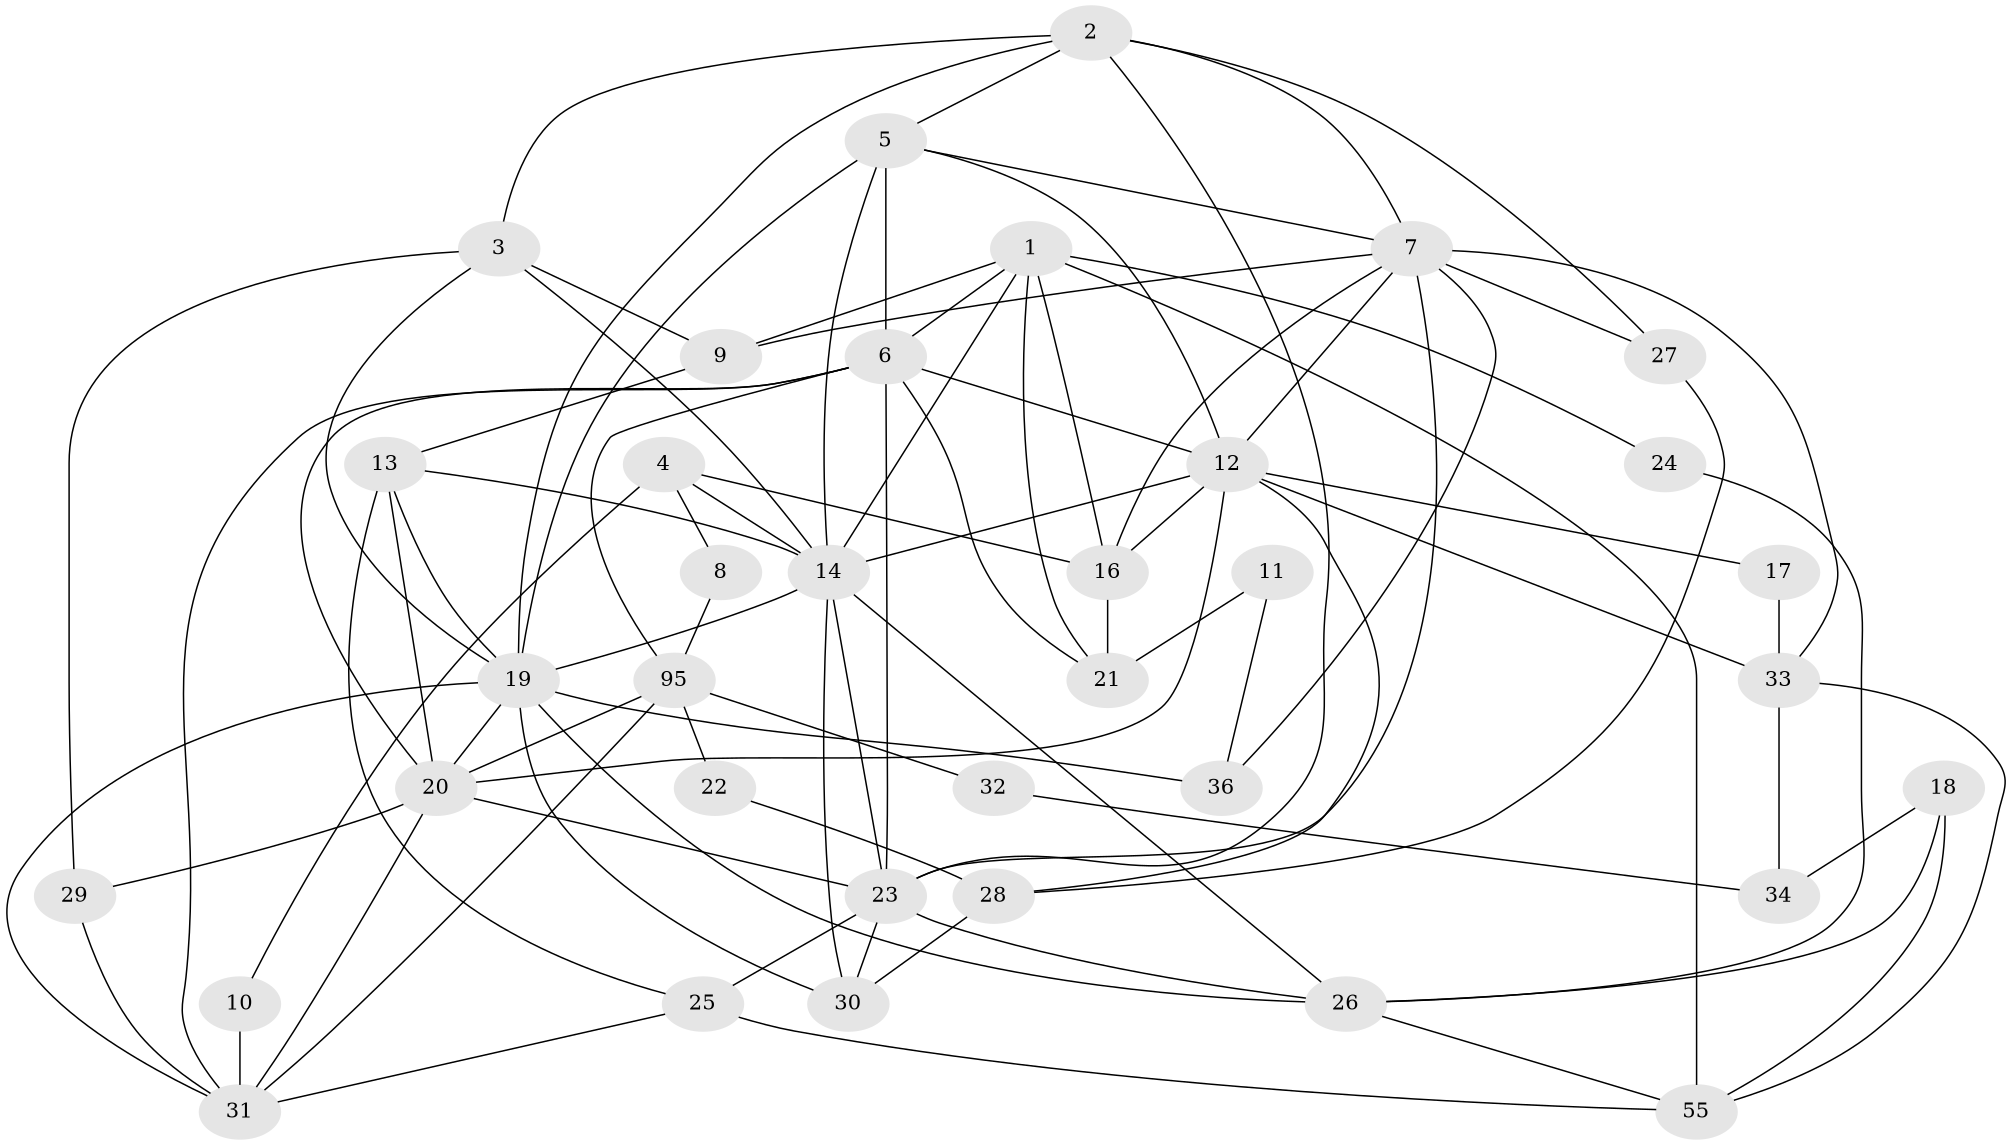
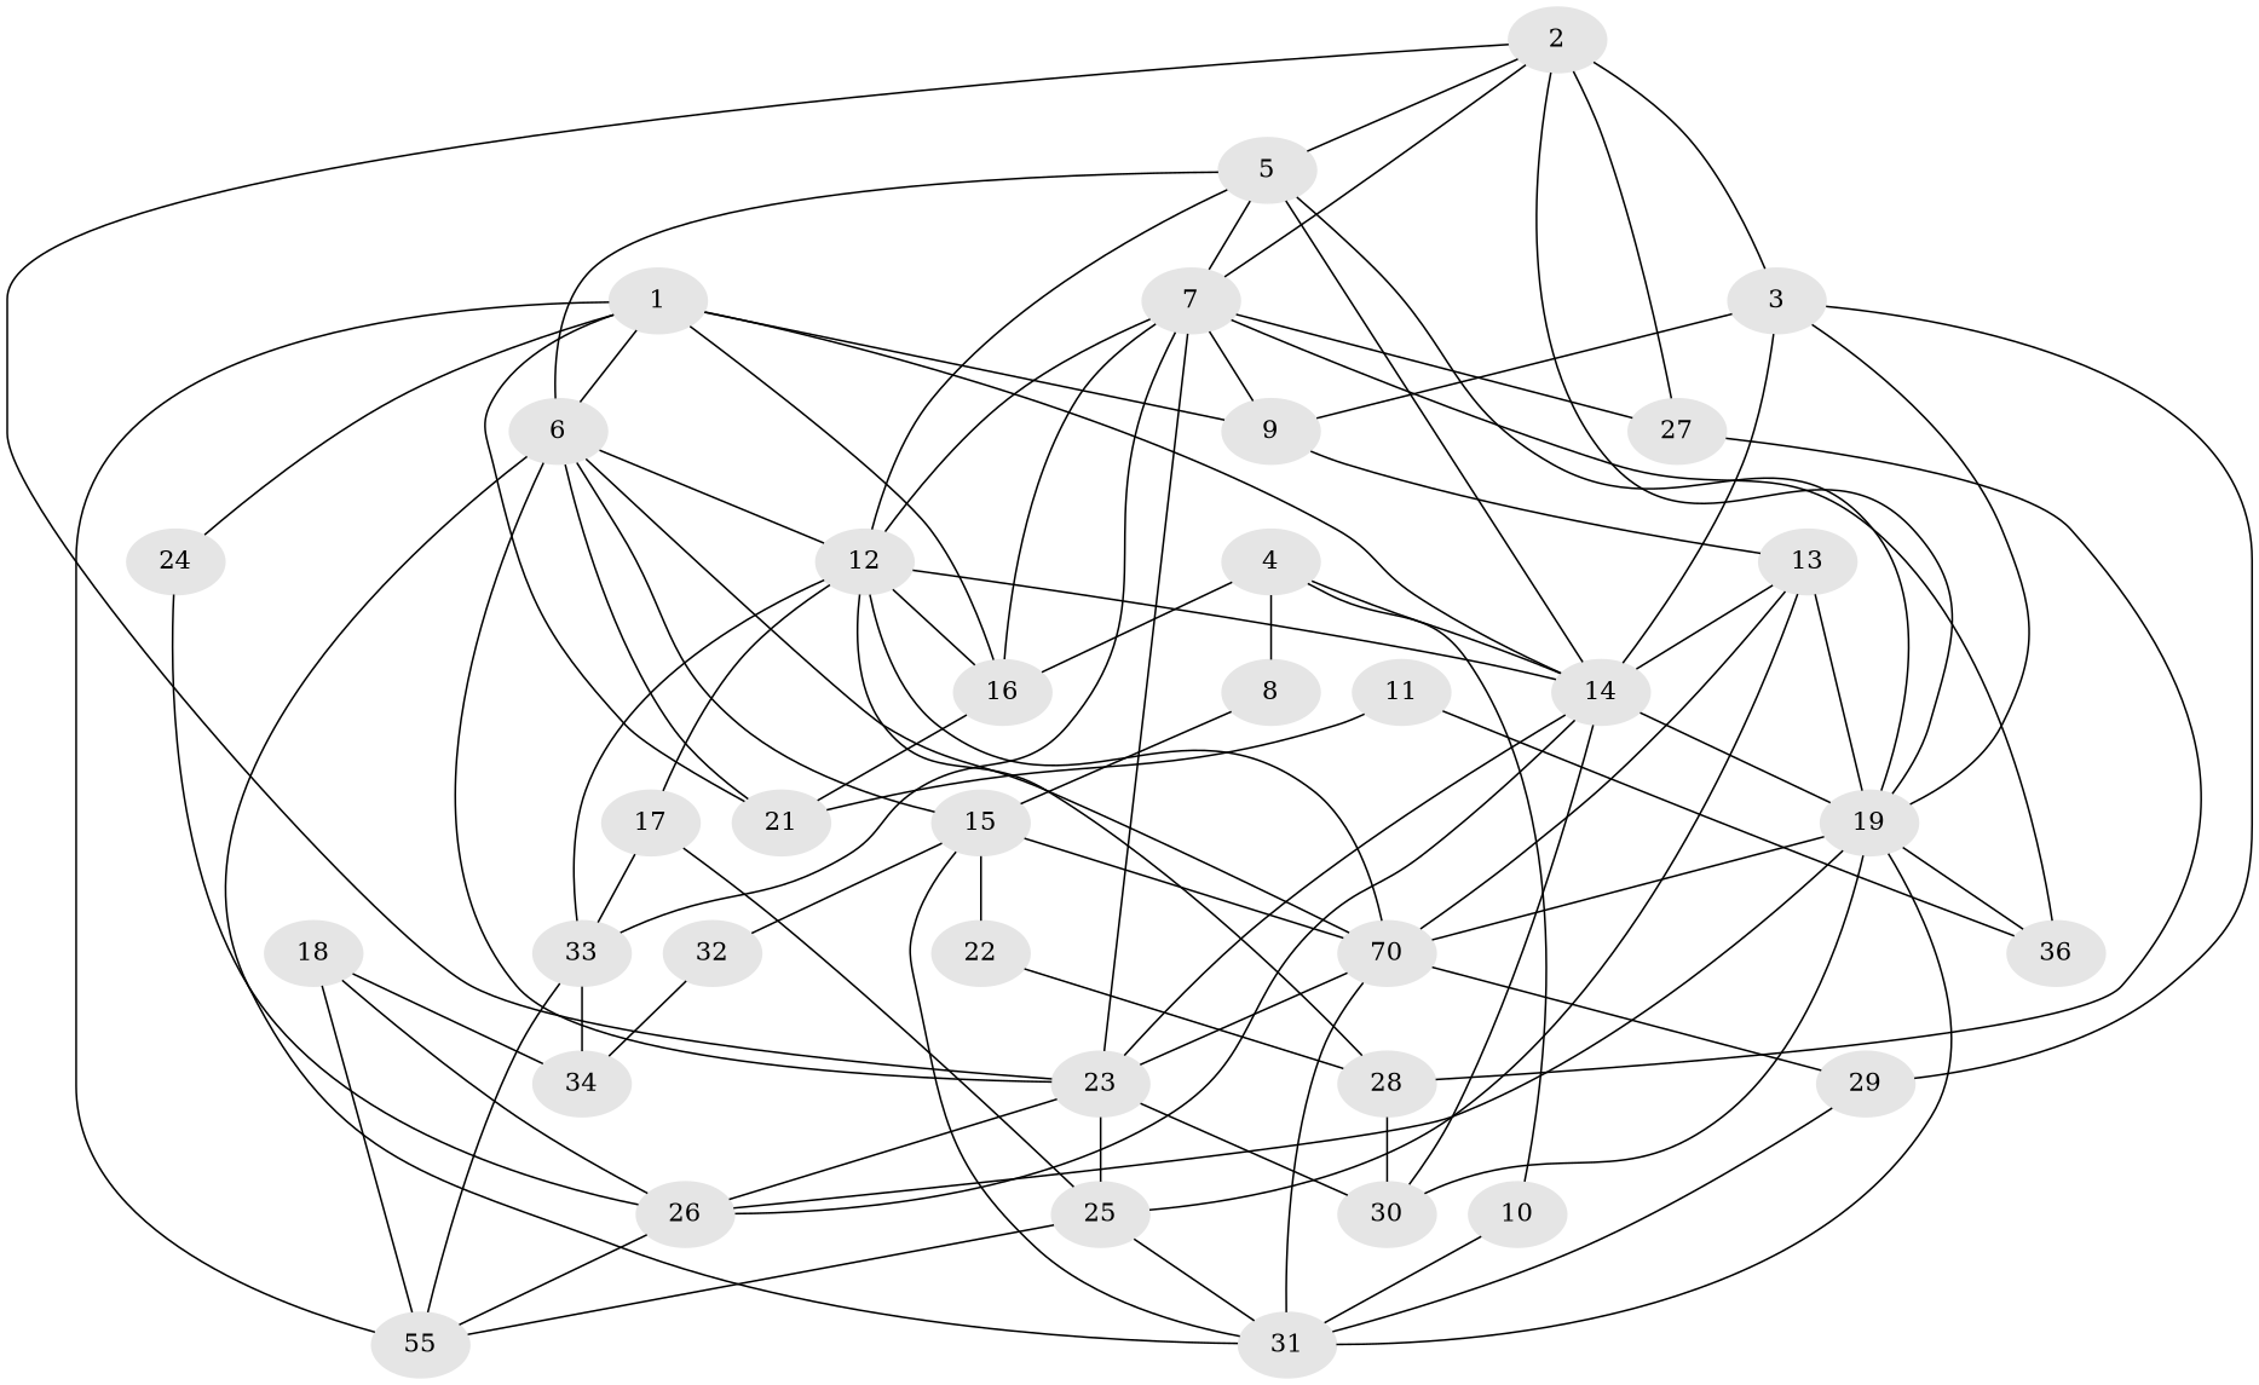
  graph {
    node [color=gray90 style=filled]
    edge [weight=1.0]
    1
    6
    9
    14
    16
    21
    24
    n8 [label=55]
    23
    12
-   15 [label=95]
-   20
+   15
+   20 [label=70]
    31
    13
    19
    26
    30
    2
    3
    5
    7
    27
    29
    33
    36
    25
    28
    4
    8
    10
    17
    22
    32
    34
    11
    18
    1 -- 6
    1 -- 9
    1 -- 14
    1 -- 16
    1 -- 21
    1 -- 24
    1 -- n8
    6 -- 21
    6 -- 23
    6 -- 12
    6 -- 15
    6 -- 20
    6 -- 31
    9 -- 13 [weight=2.0]
    14 -- 23 [weight=2.0]
    14 -- 19
    14 -- 26
    14 -- 30
    16 -- 21
    24 -- 26
    23 -- 26
    23 -- 30
    23 -- 25
    12 -- 14 [weight=2.0]
    12 -- 16
    12 -- 20
    12 -- 33
    12 -- 28
    12 -- 17
    15 -- 20
    15 -- 31
    15 -- 22
    15 -- 32
    20 -- 23
    20 -- 31
    20 -- 29
    13 -- 14 [weight=2.0]
    13 -- 20
    13 -- 19 [weight=2.0]
    13 -- 25
    19 -- 20
    19 -- 31
    19 -- 26
    19 -- 30
    19 -- 36
    26 -- n8
    2 -- 23
    2 -- 19
    2 -- 3
    2 -- 5
    2 -- 7
    2 -- 27
    3 -- 9 [weight=3.0]
    3 -- 14 [weight=3.0]
    3 -- 19
    3 -- 29
    5 -- 6 [weight=2.0]
    5 -- 14 [weight=2.0]
    5 -- 12
    5 -- 19
    5 -- 7
    7 -- 9
    7 -- 16
    7 -- 23
    7 -- 12 [weight=2.0]
    7 -- 27
    7 -- 33
    7 -- 36
    27 -- 28
    29 -- 31
    33 -- n8
    33 -- 34
    25 -- n8
    25 -- 31
    28 -- 30
    4 -- 14
    4 -- 16
    4 -- 8
    4 -- 10
    8 -- 15
    10 -- 31
    17 -- 33
+   17 -- 25
    22 -- 28
    32 -- 34
    11 -- 21
    11 -- 36
    18 -- n8
    18 -- 26
    18 -- 34
  }
